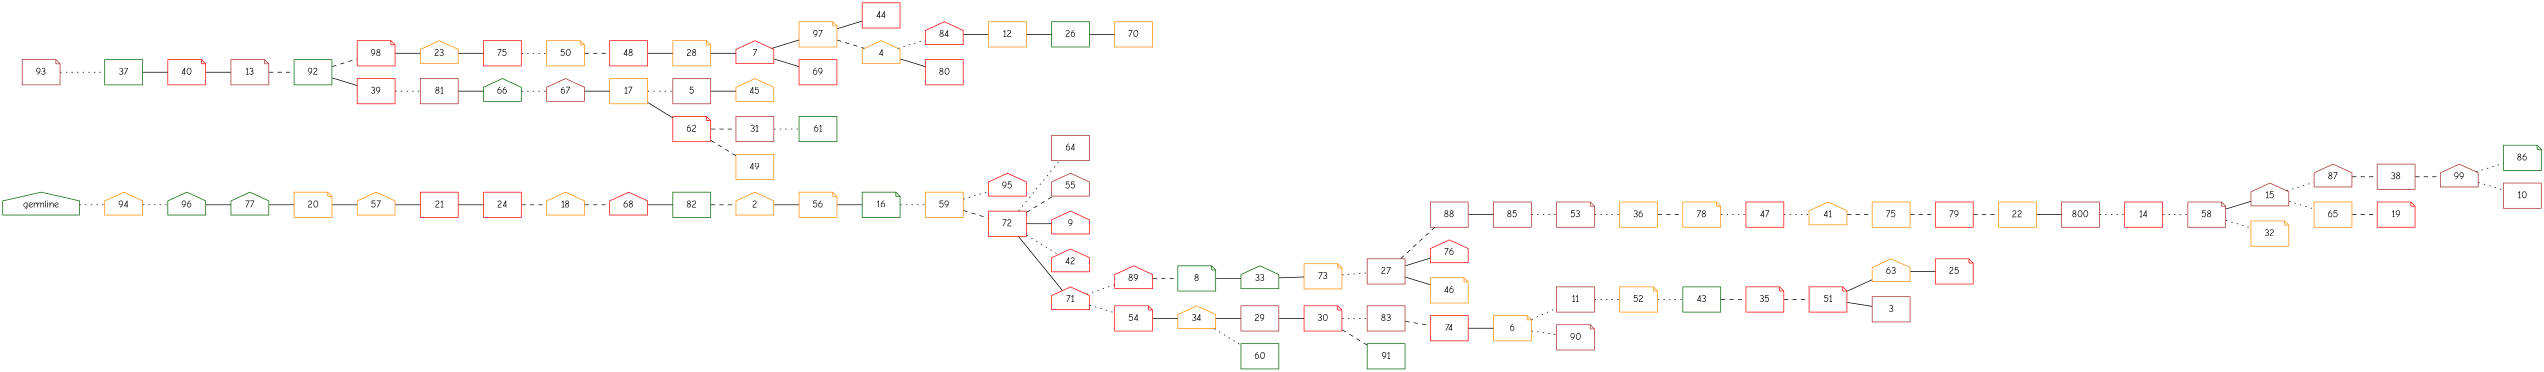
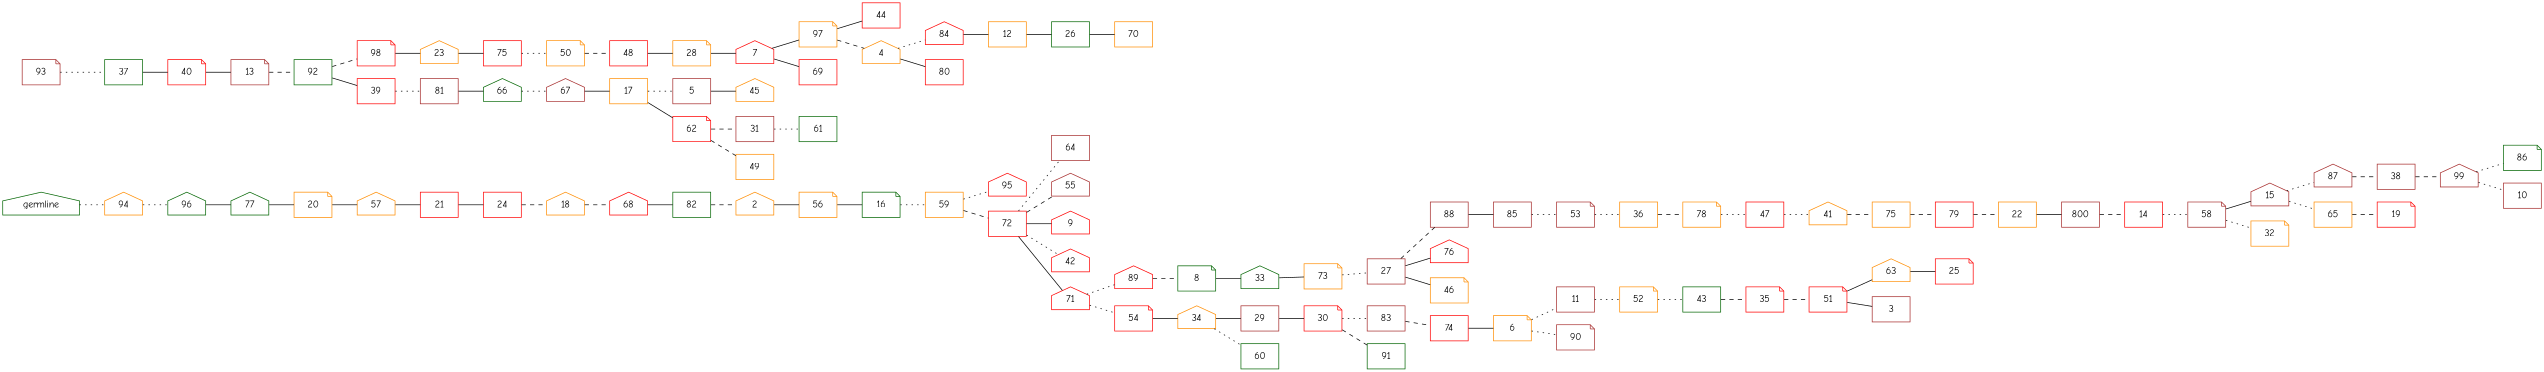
  graph {
    fontname="Comic Neue"
    rankdir=LR
    splines=line
    node [color=red fontname="Comic Neue" shape=box]
    edge [fontname="Comic Neue" style=solid]
    n1 [color=darkgreen label=germline shape=house]
    n2 [color=darkorange label=94 shape=house]
    n3 [color=darkgreen label=96 shape=house]
    n4 [color=darkgreen label=77 shape=house]
    n5 [color=darkorange label=20 shape=note]
    n6 [color=darkorange label=57 shape=house]
    n7 [label=21]
    n8 [label=24]
    n9 [color=darkorange label=18 shape=house]
    n10 [label=68 shape=house]
    n11 [color=darkgreen label=82]
    n12 [color=darkorange label=2 shape=house]
    n13 [color=darkorange label=56 shape=note]
    n14 [color=darkgreen label=16 shape=note]
    n15 [color=darkorange label=59]
    n16 [label=95 shape=house]
    n17 [label=72]
    n18 [color=brown label=64]
    n19 [color=brown label=55 shape=house]
    n20 [label=9 shape=house]
    n21 [label=42 shape=house]
    n22 [label=71 shape=house]
    n23 [label=89 shape=house]
    n24 [label=54 shape=note]
    n25 [color=darkgreen label=8 shape=note]
    n26 [color=darkorange label=34 shape=house]
    n27 [color=darkgreen label=33 shape=house]
    n28 [color=darkorange label=73 shape=note]
    n29 [color=brown label=27]
    n30 [color=brown label=88]
    n31 [label=76 shape=house]
    n32 [color=darkorange label=46 shape=note]
    n33 [color=brown label=85]
    n34 [color=brown label=53 shape=note]
    n35 [color=darkorange label=36]
    n36 [color=darkorange label=78 shape=note]
    n37 [label=47]
    n38 [color=darkorange label=41 shape=house]
    n39 [color=darkorange label=75]
    n40 [label=79]
    n41 [color=darkorange label=22]
    n42 [color=brown label=800]
    n43 [label=14]
    n44 [color=brown label=58 shape=note]
    n45 [color=brown label=15 shape=house]
    n46 [color=darkorange label=32 shape=note]
    n47 [color=brown label=87 shape=house]
    n48 [color=darkorange label=65]
    n49 [color=brown label=38]
    n50 [label=19 shape=note]
    n51 [color=brown label=99 shape=house]
    n52 [color=darkgreen label=86 shape=note]
    n53 [color=brown label=10]
    n54 [color=brown label=93 shape=note]
    n55 [color=darkgreen label=37]
    n56 [label=40 shape=note]
    n57 [color=brown label=13 shape=note]
    n58 [color=darkgreen label=92]
    n59 [label=98 shape=note]
    n60 [label=39]
    n61 [color=darkorange label=23 shape=house]
    n62 [color=brown label=81]
    n63 [label=75]
    n64 [color=darkorange label=50 shape=note]
    n65 [label=48]
    n66 [color=darkorange label=28 shape=note]
    n67 [label=7 shape=house]
    n68 [color=darkorange label=97 shape=note]
    n69 [label=69]
    n70 [label=44]
    n71 [color=darkorange label=4 shape=house]
    n72 [label=84 shape=house]
    n73 [label=80]
    n74 [color=darkorange label=12]
    n75 [color=darkgreen label=26]
    n76 [color=darkorange label=70]
    n77 [color=darkgreen label=66 shape=house]
    n78 [color=brown label=67 shape=house]
    n79 [color=darkorange label=17]
    n80 [color=brown label=5]
    n81 [label=62 shape=note]
    n82 [color=darkorange label=45 shape=house]
    n83 [color=brown label=31]
    n84 [color=darkorange label=49]
    n85 [color=darkgreen label=61]
    n86 [color=brown label=29]
    n87 [color=darkgreen label=60]
    n88 [label=30 shape=note]
    n89 [color=brown label=83]
    n90 [color=darkgreen label=91]
    n91 [label=74]
    n92 [color=darkorange label=6 shape=note]
    n93 [color=brown label=11]
    n94 [color=brown label=90 shape=note]
    n95 [color=darkorange label=52 shape=note]
    n96 [color=darkgreen label=43]
    n97 [label=35 shape=note]
    n98 [label=51 shape=note]
    n99 [color=darkorange label=63 shape=house]
    n100 [color=brown label=3]
    n101 [label=25 shape=note]
    n1 -- n2 [style=dotted]
    n2 -- n3 [style=dotted]
    n3 -- n4
    n4 -- n5
    n5 -- n6
    n6 -- n7
    n7 -- n8
    n8 -- n9 [style=dashed]
    n9 -- n10 [style=dashed]
    n10 -- n11
    n11 -- n12 [style=dashed]
    n12 -- n13
    n13 -- n14
    n14 -- n15 [style=dotted]
    n15 -- n16 [style=dotted]
    n15 -- n17 [style=dashed]
    n17 -- n18 [style=dotted]
    n17 -- n19 [style=dashed]
    n17 -- n20
    n17 -- n21 [style=dotted]
    n17 -- n22
    n22 -- n23 [style=dotted]
    n22 -- n24 [style=dotted]
    n23 -- n25 [style=dashed]
    n24 -- n26
    n25 -- n27
    n26 -- n86
    n26 -- n87 [style=dotted]
    n27 -- n28
    n28 -- n29 [style=dotted]
    n29 -- n30 [style=dashed]
    n29 -- n31
    n29 -- n32
    n30 -- n33
    n33 -- n34 [style=dotted]
    n34 -- n35 [style=dotted]
    n35 -- n36 [style=dashed]
    n36 -- n37 [style=dotted]
    n37 -- n38 [style=dotted]
    n38 -- n39 [style=dashed]
    n39 -- n40 [style=dashed]
    n40 -- n41 [style=dashed]
    n41 -- n42
-   n42 -- n43 [style=dotted]
+   n42 -- n43 [style=dashed]
    n43 -- n44 [style=dotted]
    n44 -- n45
    n44 -- n46 [style=dotted]
    n45 -- n47 [style=dotted]
    n45 -- n48 [style=dotted]
    n47 -- n49 [style=dashed]
    n48 -- n50 [style=dashed]
    n49 -- n51 [style=dashed]
    n51 -- n52 [style=dotted]
    n51 -- n53 [style=dotted]
    n54 -- n55 [style=dotted]
    n55 -- n56
    n56 -- n57
    n57 -- n58 [style=dashed]
    n58 -- n59 [style=dashed]
    n58 -- n60
    n59 -- n61
    n60 -- n62 [style=dotted]
    n61 -- n63
    n62 -- n77
    n63 -- n64 [style=dotted]
    n64 -- n65 [style=dashed]
    n65 -- n66
    n66 -- n67
    n67 -- n68
    n67 -- n69
    n68 -- n70
    n68 -- n71 [style=dashed]
    n71 -- n72 [style=dotted]
    n71 -- n73
    n72 -- n74
    n74 -- n75
    n75 -- n76
    n77 -- n78 [style=dotted]
    n78 -- n79
    n79 -- n80 [style=dotted]
    n79 -- n81
    n80 -- n82
    n81 -- n83 [style=dashed]
    n81 -- n84 [style=dashed]
    n83 -- n85 [style=dotted]
    n86 -- n88
    n88 -- n89 [style=dotted]
    n88 -- n90 [style=dashed]
    n89 -- n91 [style=dashed]
    n91 -- n92
    n92 -- n93 [style=dotted]
    n92 -- n94 [style=dotted]
    n93 -- n95 [style=dotted]
    n95 -- n96 [style=dotted]
    n96 -- n97 [style=dashed]
    n97 -- n98 [style=dashed]
    n98 -- n99
    n98 -- n100
    n99 -- n101
  }
